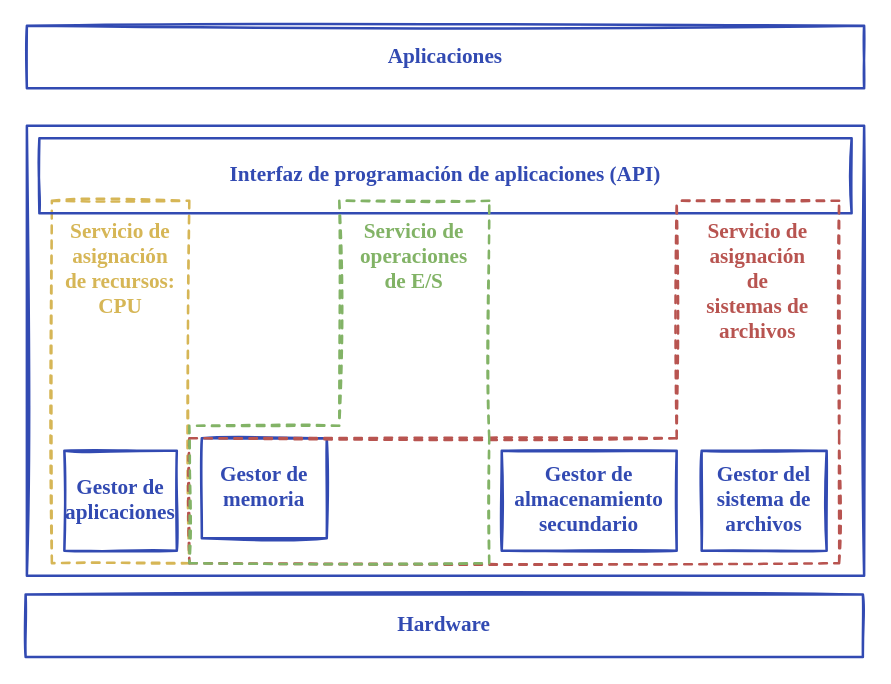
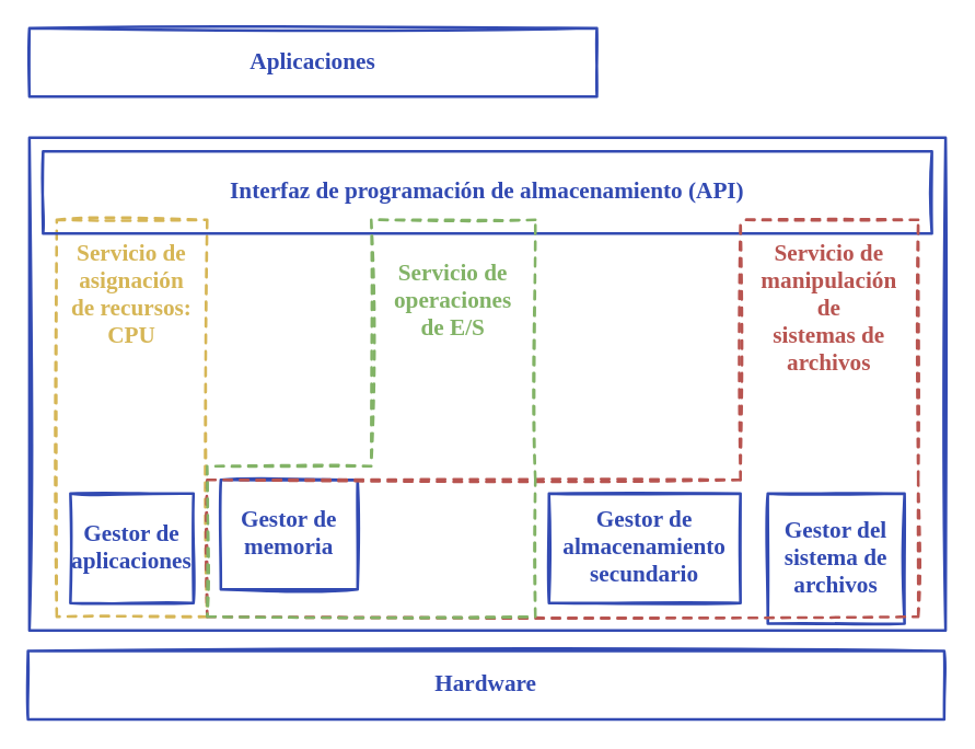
  <mxCell id="0" />
  <mxCell id="1" parent="0" />
  <mxCell id="2" value="" style="rounded=0;shadow=0;sketch=1;strokeWidth=2;fontFamily=Ink Free;fontSize=17;spacing=20;strokeColor=#d6b656;fontSource=https%3A%2F%2Full-esit-sistemas-operativos.github.io%2Fssoo-apuntes%2Ffonts%2FInkFree.woff;fontStyle=1;spacingBottom=5;dashed=1;fillColor=none;" vertex="1" parent="1"><mxGeometry x="41" y="160" width="110" height="290" as="geometry" /></mxCell>
  <mxCell id="3" value="" style="rounded=0;shadow=0;sketch=1;strokeWidth=2;fillColor=none;fontFamily=Ink Free;fontSize=17;fontColor=#5980d4;spacing=20;strokeColor=#324AB2;fontSource=https%3A%2F%2Full-esit-sistemas-operativos.github.io%2Fssoo-apuntes%2Ffonts%2FInkFree.woff;fontStyle=1;spacingBottom=5;" parent="1" vertex="1"><mxGeometry x="21" y="100" width="670" height="360" as="geometry" /></mxCell>
- <mxCell id="4" value="Aplicaciones" style="rounded=0;shadow=0;sketch=1;strokeWidth=2;fillColor=none;fontFamily=Ink Free;fontSize=17;spacing=20;fontSource=https%3A%2F%2Full-esit-sistemas-operativos.github.io%2Fssoo-apuntes%2Ffonts%2FInkFree.woff;strokeColor=#324AB2;fontColor=#324AB2;fontStyle=1;spacingBottom=5;" parent="1" vertex="1"><mxGeometry x="21" y="20" width="670" height="50" as="geometry" /></mxCell>
- <mxCell id="5" value="Interfaz de programación de aplicaciones (API)" style="rounded=0;shadow=0;sketch=1;strokeWidth=2;fillColor=none;fontFamily=Ink Free;fontSize=17;spacing=20;strokeColor=#324AB2;fontColor=#324AB2;fontSource=https%3A%2F%2Full-esit-sistemas-operativos.github.io%2Fssoo-apuntes%2Ffonts%2FInkFree.woff;fontStyle=1;spacingBottom=5;" parent="1" vertex="1"><mxGeometry x="31" y="110" width="650" height="60" as="geometry" /></mxCell>
+ <mxCell id="4" value="Aplicaciones" style="rounded=0;shadow=0;sketch=1;strokeWidth=2;fillColor=none;fontFamily=Ink Free;fontSize=17;spacing=20;fontSource=https%3A%2F%2Full-esit-sistemas-operativos.github.io%2Fssoo-apuntes%2Ffonts%2FInkFree.woff;strokeColor=#324AB2;fontColor=#324AB2;fontStyle=1;spacingBottom=5;" parent="1" vertex="1"><mxGeometry x="21" y="20" width="415" height="50" as="geometry" /></mxCell>
+ <mxCell id="5" value="Interfaz de programación de almacenamiento (API)" style="rounded=0;shadow=0;sketch=1;strokeWidth=2;fillColor=none;fontFamily=Ink Free;fontSize=17;spacing=20;strokeColor=#324AB2;fontColor=#324AB2;fontSource=https%3A%2F%2Full-esit-sistemas-operativos.github.io%2Fssoo-apuntes%2Ffonts%2FInkFree.woff;fontStyle=1;spacingBottom=5;" parent="1" vertex="1"><mxGeometry x="31" y="110" width="650" height="60" as="geometry" /></mxCell>
  <mxCell id="6" value="Gestor de&#10;aplicaciones" style="rounded=0;shadow=0;sketch=1;strokeWidth=2;fillColor=none;fontFamily=Ink Free;fontSize=17;spacing=20;strokeColor=#324AB2;fontColor=#324AB2;fontSource=https%3A%2F%2Full-esit-sistemas-operativos.github.io%2Fssoo-apuntes%2Ffonts%2FInkFree.woff;fontStyle=1;spacingBottom=5;" parent="1" vertex="1"><mxGeometry x="51" y="360" width="90" height="80" as="geometry" /></mxCell>
  <mxCell id="7" value="Hardware" style="rounded=0;shadow=0;sketch=1;strokeWidth=2;fillColor=none;fontFamily=Ink Free;fontSize=17;spacing=20;strokeColor=#324AB2;fontColor=#324AB2;fontSource=https%3A%2F%2Full-esit-sistemas-operativos.github.io%2Fssoo-apuntes%2Ffonts%2FInkFree.woff;fontStyle=1;spacingBottom=5;" parent="1" vertex="1"><mxGeometry x="20" y="475" width="670" height="50" as="geometry" /></mxCell>
- <mxCell id="8" value="Servicio de&#10;asignación&#10;de&#10;sistemas de&#10;archivos" style="rounded=0;shadow=0;sketch=1;strokeWidth=2;fontFamily=Ink Free;fontSize=17;spacing=20;fontSource=https%3A%2F%2Full-esit-sistemas-operativos.github.io%2Fssoo-apuntes%2Ffonts%2FInkFree.woff;fontStyle=1;spacingBottom=5;dashed=1;fillColor=none;strokeColor=none;fontColor=#B85450;verticalAlign=middle;labelPosition=center;verticalLabelPosition=middle;align=center;" parent="1" vertex="1"><mxGeometry x="541" y="170" width="130" height="110" as="geometry" /></mxCell>
+ <mxCell id="8" value="Servicio de&#10;manipulación&#10;de&#10;sistemas de&#10;archivos" style="rounded=0;shadow=0;sketch=1;strokeWidth=2;fontFamily=Ink Free;fontSize=17;spacing=20;fontSource=https%3A%2F%2Full-esit-sistemas-operativos.github.io%2Fssoo-apuntes%2Ffonts%2FInkFree.woff;fontStyle=1;spacingBottom=5;dashed=1;fillColor=none;strokeColor=none;fontColor=#B85450;verticalAlign=middle;labelPosition=center;verticalLabelPosition=middle;align=center;" parent="1" vertex="1"><mxGeometry x="541" y="170" width="130" height="110" as="geometry" /></mxCell>
  <mxCell id="9" value="Gestor de&#10;memoria" style="rounded=0;shadow=0;sketch=1;strokeWidth=2;fillColor=none;fontFamily=Ink Free;fontSize=17;spacing=20;strokeColor=#324AB2;fontColor=#324AB2;fontSource=https%3A%2F%2Full-esit-sistemas-operativos.github.io%2Fssoo-apuntes%2Ffonts%2FInkFree.woff;fontStyle=1;spacingBottom=5;" vertex="1" parent="1"><mxGeometry x="161" y="350" width="100" height="80" as="geometry" /></mxCell>
  <mxCell id="10" value="Gestor de&#10;almacenamiento&#10;secundario" style="rounded=0;shadow=0;sketch=1;strokeWidth=2;fillColor=none;fontFamily=Ink Free;fontSize=17;spacing=20;strokeColor=#324AB2;fontColor=#324AB2;fontSource=https%3A%2F%2Full-esit-sistemas-operativos.github.io%2Fssoo-apuntes%2Ffonts%2FInkFree.woff;fontStyle=1;spacingBottom=5;" vertex="1" parent="1"><mxGeometry x="401" y="360" width="140" height="80" as="geometry" /></mxCell>
- <mxCell id="11" value="Gestor del&#10;sistema de&#10;archivos" style="rounded=0;shadow=0;sketch=1;strokeWidth=2;fillColor=none;fontFamily=Ink Free;fontSize=17;spacing=20;strokeColor=#324AB2;fontColor=#324AB2;fontSource=https%3A%2F%2Full-esit-sistemas-operativos.github.io%2Fssoo-apuntes%2Ffonts%2FInkFree.woff;fontStyle=1;spacingBottom=5;" vertex="1" parent="1"><mxGeometry x="561" y="360" width="100" height="80" as="geometry" /></mxCell>
+ <mxCell id="11" value="Gestor del&#10;sistema de&#10;archivos" style="rounded=0;shadow=0;sketch=1;strokeWidth=2;fillColor=none;fontFamily=Ink Free;fontSize=17;spacing=20;strokeColor=#324AB2;fontColor=#324AB2;fontSource=https%3A%2F%2Full-esit-sistemas-operativos.github.io%2Fssoo-apuntes%2Ffonts%2FInkFree.woff;fontStyle=1;spacingBottom=5;" vertex="1" parent="1"><mxGeometry x="561" y="360" width="100" height="95" as="geometry" /></mxCell>
  <mxCell id="12" value="" style="endArrow=none;html=1;strokeWidth=2;fontColor=#5980d4;rounded=0;shadow=0;fontFamily=Ink Free;fontSource=https%3A%2F%2Full-esit-sistemas-operativos.github.io%2Fssoo-apuntes%2Ffonts%2FInkFree.woff;fontSize=17;fontStyle=1;spacing=20;spacingBottom=5;sketch=1;strokeColor=#B85450;dashed=1;" edge="1" parent="1"><mxGeometry width="50" height="50" relative="1" as="geometry"><mxPoint x="541" y="350" as="sourcePoint" /><mxPoint x="541" y="160" as="targetPoint" /><Array as="points"><mxPoint x="541" y="350" /></Array></mxGeometry></mxCell>
  <mxCell id="13" value="" style="endArrow=none;html=1;strokeWidth=2;fontColor=#5980d4;rounded=0;shadow=0;fontFamily=Ink Free;fontSource=https%3A%2F%2Full-esit-sistemas-operativos.github.io%2Fssoo-apuntes%2Ffonts%2FInkFree.woff;fontSize=17;fontStyle=1;spacing=20;spacingBottom=5;sketch=1;strokeColor=#B85450;dashed=1;" edge="1" parent="1"><mxGeometry width="50" height="50" relative="1" as="geometry"><mxPoint x="541" y="350" as="sourcePoint" /><mxPoint x="541" y="160" as="targetPoint" /><Array as="points"><mxPoint x="151" y="350" /><mxPoint x="151" y="450" /><mxPoint x="671" y="450" /><mxPoint x="671" y="350" /><mxPoint x="671" y="160" /></Array></mxGeometry></mxCell>
  <mxCell id="14" value="" style="endArrow=none;html=1;strokeWidth=2;fontColor=#5980d4;rounded=0;shadow=0;fontFamily=Ink Free;fontSource=https%3A%2F%2Full-esit-sistemas-operativos.github.io%2Fssoo-apuntes%2Ffonts%2FInkFree.woff;fontSize=17;fontStyle=1;spacing=20;spacingBottom=5;sketch=1;strokeColor=#82b366;dashed=1;fillColor=#d5e8d4;" edge="1" parent="1"><mxGeometry width="50" height="50" relative="1" as="geometry"><mxPoint x="271" y="340" as="sourcePoint" /><mxPoint x="271" y="340" as="targetPoint" /><Array as="points"><mxPoint x="151" y="340" /><mxPoint x="151" y="450" /><mxPoint x="391" y="450" /><mxPoint x="391" y="350" /><mxPoint x="391" y="160" /><mxPoint x="271" y="160" /></Array></mxGeometry></mxCell>
- <mxCell id="15" value="Servicio de&#10;operaciones&#10;de E/S" style="rounded=0;shadow=0;sketch=1;strokeWidth=2;fontFamily=Ink Free;fontSize=17;spacing=20;fontSource=https%3A%2F%2Full-esit-sistemas-operativos.github.io%2Fssoo-apuntes%2Ffonts%2FInkFree.woff;fontStyle=1;spacingBottom=5;dashed=1;fillColor=none;strokeColor=none;fontColor=#82B366;" vertex="1" parent="1"><mxGeometry x="271" y="170" width="120" height="70" as="geometry" /></mxCell>
+ <mxCell id="15" value="Servicio de&#10;operaciones&#10;de E/S" style="rounded=0;shadow=0;sketch=1;strokeWidth=2;fontFamily=Ink Free;fontSize=17;spacing=20;fontSource=https%3A%2F%2Full-esit-sistemas-operativos.github.io%2Fssoo-apuntes%2Ffonts%2FInkFree.woff;fontStyle=1;spacingBottom=5;dashed=1;fillColor=none;strokeColor=none;fontColor=#82B366;" vertex="1" parent="1"><mxGeometry x="271" y="185" width="120" height="70" as="geometry" /></mxCell>
  <mxCell id="16" value="Servicio de&#10;asignación&#10;de recursos:&#10;CPU" style="rounded=0;shadow=0;sketch=1;strokeWidth=2;fontFamily=Ink Free;fontSize=17;spacing=20;fontSource=https%3A%2F%2Full-esit-sistemas-operativos.github.io%2Fssoo-apuntes%2Ffonts%2FInkFree.woff;fontStyle=1;spacingBottom=5;dashed=1;fillColor=none;strokeColor=none;fontColor=#D6B656;" vertex="1" parent="1"><mxGeometry x="41" y="170" width="110" height="90" as="geometry" /></mxCell>
